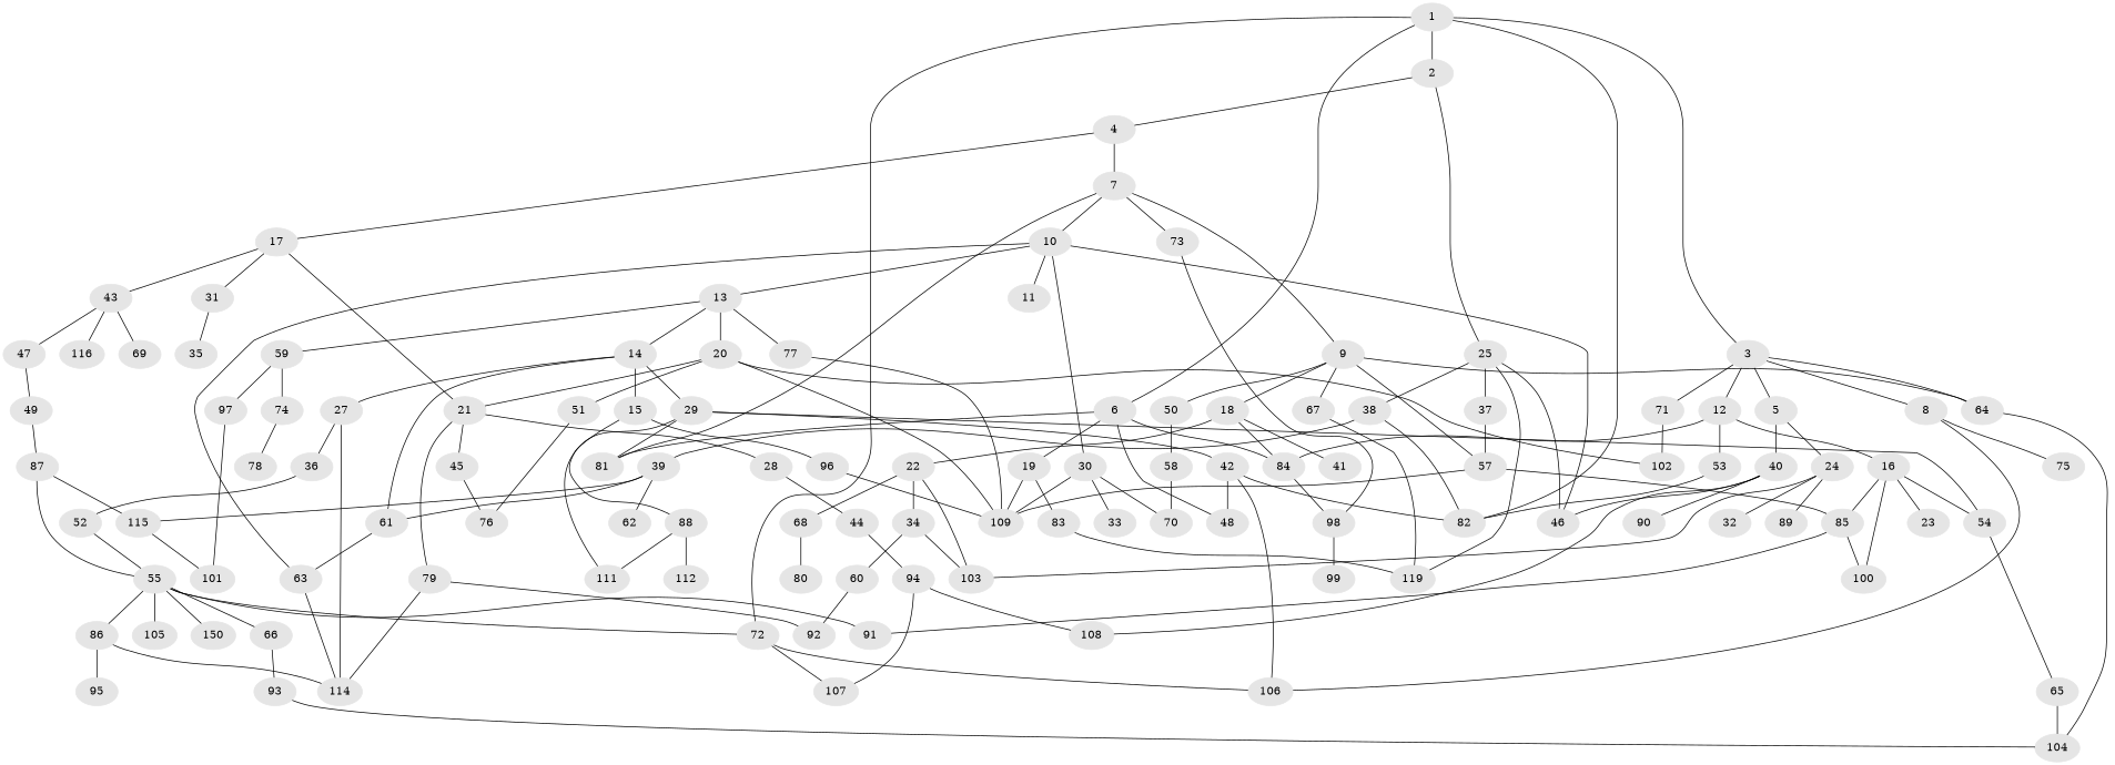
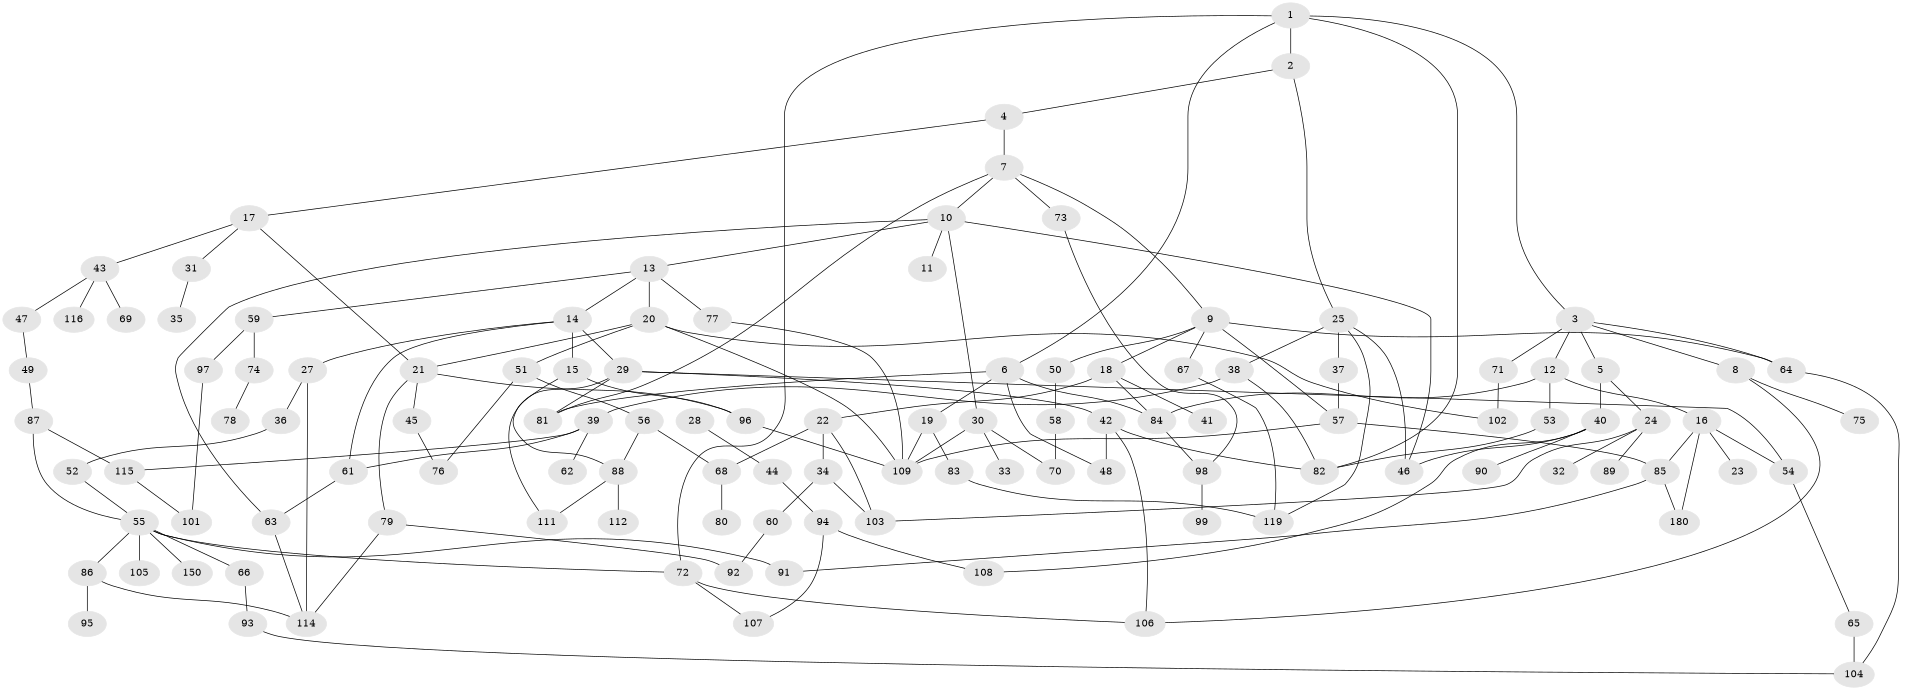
  graph {
    node [color=gray90 style=filled]
    1
    2
    3
    6
    72
    82
    4
    25
    5
    8
    12
    64
    71
    19
    48
    81
    84
    106
    107
    7
    17
    46
    37
    38
    n25 [label=119]
    24
    40
    75
    16
    53
    104
    102
    9
    10
    73
    21
    31
    43
    103
    32
    89
    90
    108
    83
    109
    98
    18
    50
    57
    67
    11
    13
    30
    63
    22
    41
    58
    85
    14
    20
    59
    77
    33
    70
    114
    23
    54
-   100
+   100 [label=180]
    15
    27
    29
    61
    51
    74
    97
    88
    96
    36
    42
    111
    112
    65
    91
    28
    45
    79
    35
    47
    69
    116
    34
    68
    76
+   56
    44
    92
    60
    80
    39
    52
    94
    55
    62
    115
    101
    49
    87
    66
    86
    105
    n111 [label=150]
    93
    95
    78
    99
    1 -- 2
    1 -- 3
    1 -- 6
    1 -- 72
    1 -- 82
    2 -- 4
    2 -- 25
    3 -- 5
    3 -- 8
    3 -- 12
    3 -- 64
    3 -- 71
    6 -- 19
    6 -- 48
    6 -- 81
    6 -- 84
    72 -- 106
    72 -- 107
    4 -- 7
    4 -- 17
    25 -- 46
    25 -- 37
    25 -- 38
    25 -- n25
    5 -- 24
    5 -- 40
    8 -- 106
    8 -- 75
    12 -- 84
    12 -- 16
    12 -- 53
    64 -- 104
    71 -- 102
    19 -- 83
    19 -- 109
    84 -- 98
    7 -- 81
    7 -- 9
    7 -- 10
    7 -- 73
    17 -- 21
    17 -- 31
    17 -- 43
    37 -- 57
    38 -- 82
    38 -- 39
    24 -- 103
    24 -- 32
    24 -- 89
    40 -- 46
    40 -- 90
    40 -- 108
    16 -- 85
    16 -- 23
    16 -- 54
    16 -- 100
    53 -- 82
    9 -- 64
    9 -- 18
    9 -- 50
    9 -- 57
    9 -- 67
    10 -- 46
    10 -- 11
    10 -- 13
    10 -- 30
    10 -- 63
    73 -- 98
-   21 -- 28
+   21 -- 96
    21 -- 45
    21 -- 79
    31 -- 35
    43 -- 47
    43 -- 69
    43 -- 116
    83 -- n25
    98 -- 99
    18 -- 84
    18 -- 22
    18 -- 41
    50 -- 58
    57 -- 109
    57 -- 85
    67 -- n25
    13 -- 14
    13 -- 20
    13 -- 59
    13 -- 77
    30 -- 109
    30 -- 33
    30 -- 70
    63 -- 114
    22 -- 103
    22 -- 34
    22 -- 68
    58 -- 70
    85 -- 100
    85 -- 91
    14 -- 15
    14 -- 27
    14 -- 29
    14 -- 61
    20 -- 102
    20 -- 21
    20 -- 109
    20 -- 51
    59 -- 74
    59 -- 97
    77 -- 109
    54 -- 65
    15 -- 88
    15 -- 96
    27 -- 114
    27 -- 36
    29 -- 81
    29 -- 54
    29 -- 42
    29 -- 111
    61 -- 63
    51 -- 76
+   51 -- 56
    74 -- 78
    97 -- 101
    88 -- 111
    88 -- 112
    96 -- 109
    36 -- 52
    42 -- 82
    42 -- 48
    42 -- 106
    65 -- 104
    28 -- 44
    45 -- 76
    79 -- 114
    79 -- 92
    47 -- 49
    34 -- 103
    34 -- 60
    68 -- 80
+   56 -- 88
+   56 -- 68
    44 -- 94
    60 -- 92
    39 -- 61
    39 -- 62
    39 -- 115
    52 -- 55
    94 -- 107
    94 -- 108
    55 -- 72
    55 -- 91
    55 -- 66
    55 -- 86
    55 -- 105
    55 -- n111
    115 -- 101
    49 -- 87
    87 -- 55
    87 -- 115
    66 -- 93
    86 -- 114
    86 -- 95
    93 -- 104
  }
